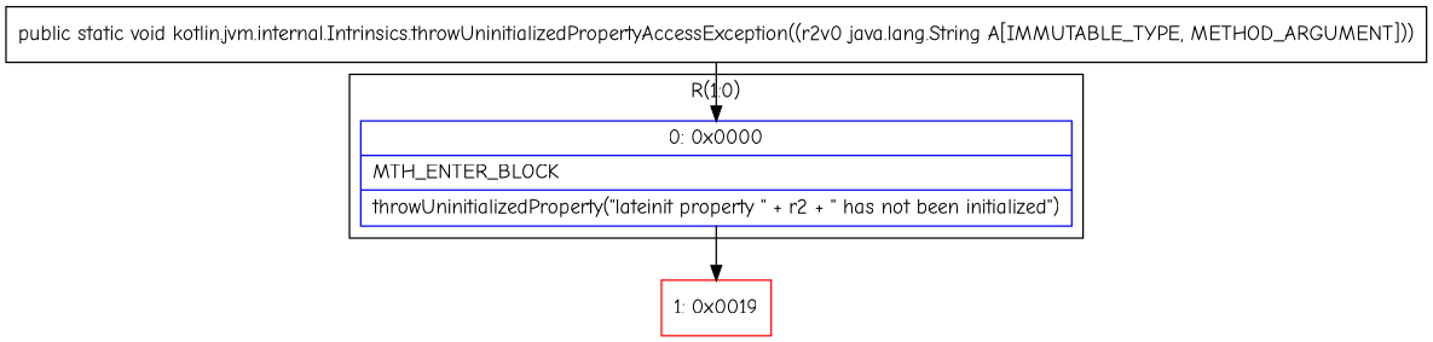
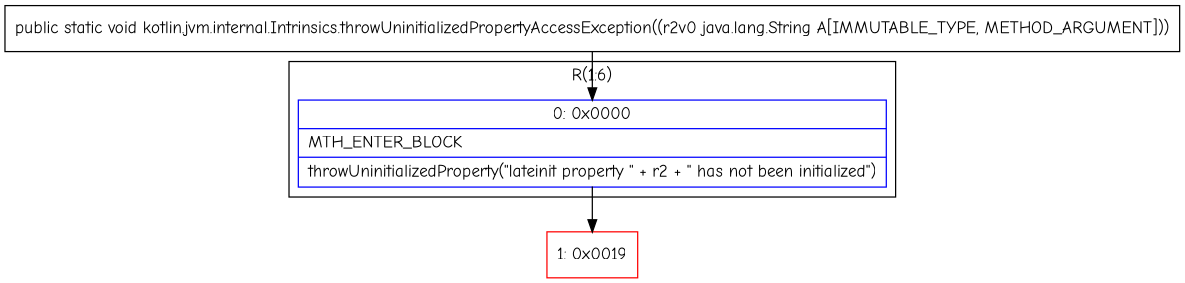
  digraph {
    fontname="Comic Neue"
    node [shape=record fontname="Comic Neue"]
    edge [fontname="Comic Neue"]
    n1 [color=blue label="{0\:\ 0x0000|MTH_ENTER_BLOCK\l|throwUninitializedProperty(\"lateinit property \" + r2 + \" has not been initialized\")\l}"]
    n2 [color=red label="{1\:\ 0x0019}"]
    n3 [label="{public static void kotlin.jvm.internal.Intrinsics.throwUninitializedPropertyAccessException((r2v0 java.lang.String A[IMMUTABLE_TYPE, METHOD_ARGUMENT])) }"]
    subgraph cluster_1 {
-     label="R(1:0)"
+     label="R(1:6)"
      n1
    }
    n1 -> n2
    n3 -> n1
  }
